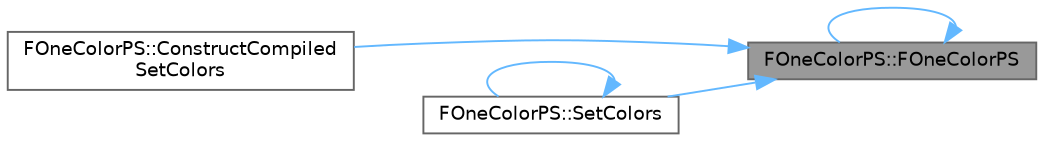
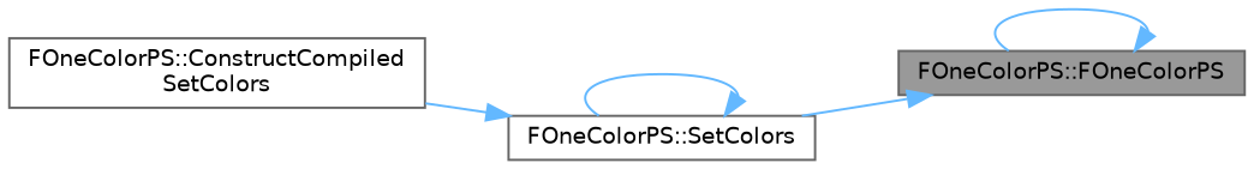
  digraph {
    rankdir=RL
    node [color=grey40 fillcolor=white fontname=Helvetica fontsize=10 shape=box style=filled]
    edge [color=steelblue1 dir=back fontname=Helvetica fontsize=10 labelfontname=Helvetica labelfontsize=10 style=solid]
    n1 [color=gray40 fillcolor=grey60 fontcolor=black height=0.2 label="FOneColorPS::FOneColorPS" width=0.4]
    n2 [height=0.2 label="FOneColorPS::ConstructCompiled\lSetColors" width=0.4]
    n3 [height=0.2 label="FOneColorPS::SetColors" width=0.4]
    n1 -> n1
-   n1 -> n2
+   n3 -> n2
    n1 -> n3
    n3 -> n3
  }
